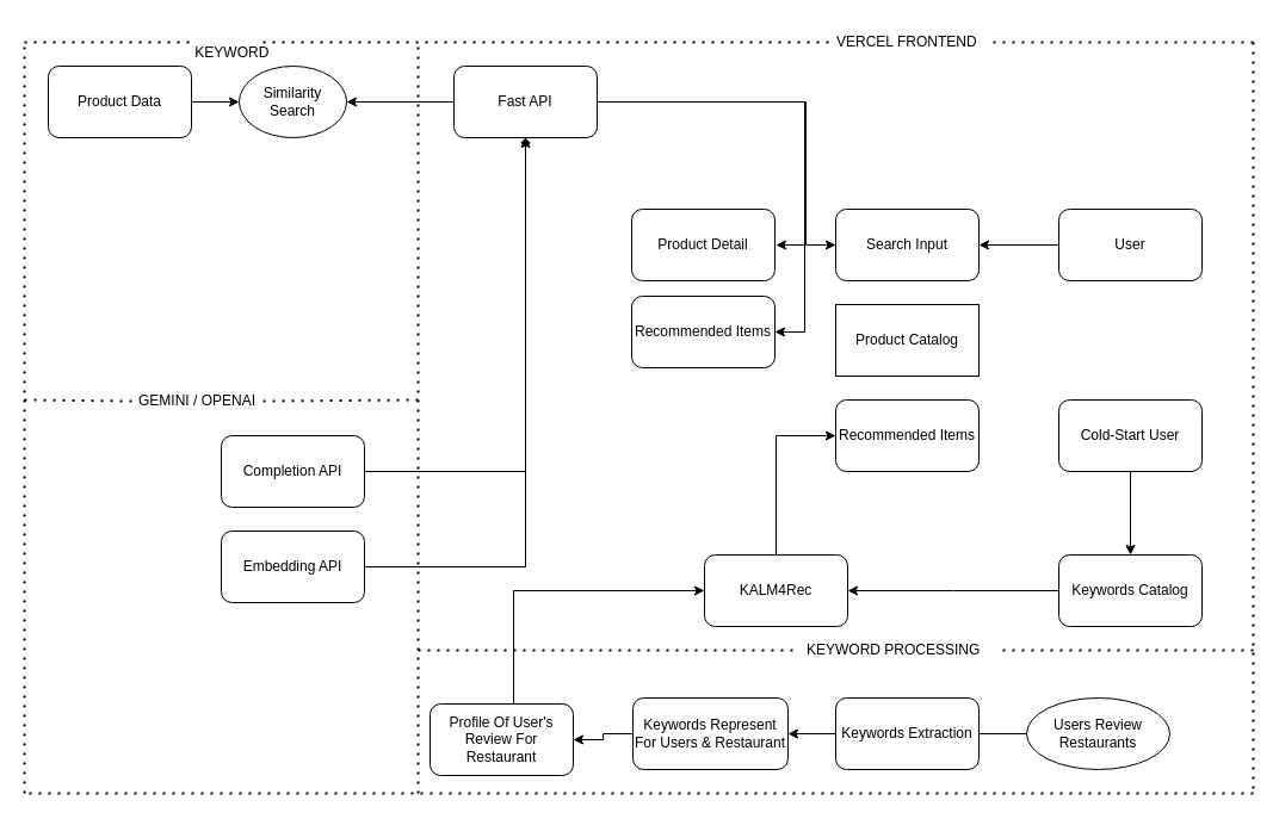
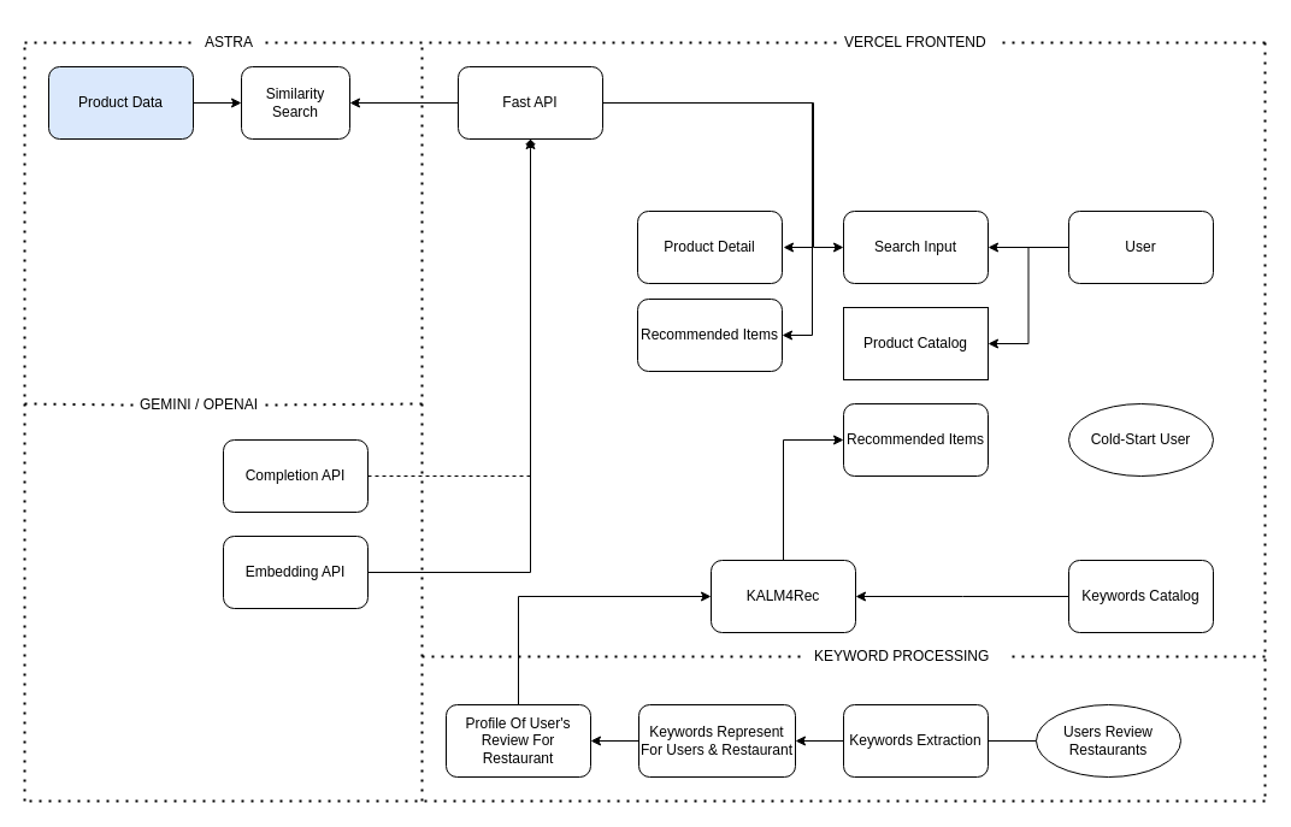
  <mxCell id="0" />
  <mxCell id="1" parent="0" />
  <mxCell id="2" value="" style="edgeStyle=orthogonalEdgeStyle;rounded=0;orthogonalLoop=1;jettySize=auto;html=1;" edge="1" parent="1" source="4" target="19"><mxGeometry relative="1" as="geometry" /></mxCell>
+ <mxCell id="3" style="edgeStyle=orthogonalEdgeStyle;rounded=0;orthogonalLoop=1;jettySize=auto;html=1;entryX=1;entryY=0.5;entryDx=0;entryDy=0;" edge="1" parent="1" source="4" target="20"><mxGeometry relative="1" as="geometry" /></mxCell>
  <mxCell id="4" value="User" style="rounded=1;whiteSpace=wrap;html=1;" vertex="1" parent="1"><mxGeometry x="887" y="175" width="120" height="60" as="geometry" /></mxCell>
- <mxCell id="5" style="edgeStyle=orthogonalEdgeStyle;rounded=0;orthogonalLoop=1;jettySize=auto;html=1;" edge="1" parent="1" source="6" target="8"><mxGeometry relative="1" as="geometry" /></mxCell>
- <mxCell id="6" value="Cold-Start User" style="rounded=1;whiteSpace=wrap;html=1;" vertex="1" parent="1"><mxGeometry x="887" y="335" width="120" height="60" as="geometry" /></mxCell>
+ <mxCell id="6" value="Cold-Start User" style="ellipse;whiteSpace=wrap;html=1;" vertex="1" parent="1"><mxGeometry x="887" y="335" width="120" height="60" as="geometry" /></mxCell>
  <mxCell id="7" style="edgeStyle=orthogonalEdgeStyle;rounded=0;orthogonalLoop=1;jettySize=auto;html=1;" edge="1" parent="1" source="8"><mxGeometry relative="1" as="geometry"><mxPoint x="710" y="495" as="targetPoint" /></mxGeometry></mxCell>
  <mxCell id="8" value="Keywords Catalog" style="rounded=1;whiteSpace=wrap;html=1;" vertex="1" parent="1"><mxGeometry x="887" y="465" width="120" height="60" as="geometry" /></mxCell>
  <mxCell id="9" style="edgeStyle=orthogonalEdgeStyle;rounded=0;orthogonalLoop=1;jettySize=auto;html=1;entryX=0;entryY=0.5;entryDx=0;entryDy=0;" edge="1" parent="1" source="10" target="21"><mxGeometry relative="1" as="geometry" /></mxCell>
  <mxCell id="10" value="KALM4Rec" style="rounded=1;whiteSpace=wrap;html=1;" vertex="1" parent="1"><mxGeometry x="590" y="465" width="120" height="60" as="geometry" /></mxCell>
  <mxCell id="11" style="edgeStyle=orthogonalEdgeStyle;rounded=0;orthogonalLoop=1;jettySize=auto;html=1;" edge="1" parent="1" source="12"><mxGeometry relative="1" as="geometry"><mxPoint x="780" y="615" as="targetPoint" /></mxGeometry></mxCell>
  <mxCell id="12" value="Users Review Restaurants" style="ellipse;whiteSpace=wrap;html=1;" vertex="1" parent="1"><mxGeometry x="860" y="585" width="120" height="60" as="geometry" /></mxCell>
  <mxCell id="13" style="edgeStyle=orthogonalEdgeStyle;rounded=0;orthogonalLoop=1;jettySize=auto;html=1;" edge="1" parent="1" source="14" target="16"><mxGeometry relative="1" as="geometry"><mxPoint x="580" y="615" as="targetPoint" /></mxGeometry></mxCell>
  <mxCell id="14" value="Keywords Extraction" style="rounded=1;whiteSpace=wrap;html=1;" vertex="1" parent="1"><mxGeometry x="700" y="585" width="120" height="60" as="geometry" /></mxCell>
  <mxCell id="15" style="edgeStyle=orthogonalEdgeStyle;rounded=0;orthogonalLoop=1;jettySize=auto;html=1;" edge="1" parent="1" source="16" target="18"><mxGeometry relative="1" as="geometry"><mxPoint x="450" y="615" as="targetPoint" /></mxGeometry></mxCell>
  <mxCell id="16" value="Keywords Represent For Users &amp;amp; Restaurant" style="rounded=1;whiteSpace=wrap;html=1;" vertex="1" parent="1"><mxGeometry x="530" y="585" width="130" height="60" as="geometry" /></mxCell>
  <mxCell id="17" style="edgeStyle=orthogonalEdgeStyle;rounded=0;orthogonalLoop=1;jettySize=auto;html=1;entryX=0;entryY=0.5;entryDx=0;entryDy=0;" edge="1" parent="1" source="18" target="10"><mxGeometry relative="1" as="geometry"><Array as="points"><mxPoint x="430" y="495" /></Array></mxGeometry></mxCell>
- <mxCell id="18" value="Profile Of User's Review For Restaurant" style="rounded=1;whiteSpace=wrap;html=1;" vertex="1" parent="1"><mxGeometry x="360" y="590" width="120" height="60" as="geometry" /></mxCell>
+ <mxCell id="18" value="Profile Of User's Review For Restaurant" style="rounded=1;whiteSpace=wrap;html=1;" vertex="1" parent="1"><mxGeometry x="370" y="585" width="120" height="60" as="geometry" /></mxCell>
  <mxCell id="19" value="Search Input" style="rounded=1;whiteSpace=wrap;html=1;" vertex="1" parent="1"><mxGeometry x="700" y="175" width="120" height="60" as="geometry" /></mxCell>
  <mxCell id="20" value="Product Catalog" style="whiteSpace=wrap;html=1;rounded=0;" vertex="1" parent="1"><mxGeometry x="700" y="255" width="120" height="60" as="geometry" /></mxCell>
  <mxCell id="21" value="Recommended Items" style="rounded=1;whiteSpace=wrap;html=1;" vertex="1" parent="1"><mxGeometry x="700" y="335" width="120" height="60" as="geometry" /></mxCell>
  <mxCell id="22" value="Recommended Items" style="rounded=1;whiteSpace=wrap;html=1;" vertex="1" parent="1"><mxGeometry x="529" y="248" width="120" height="60" as="geometry" /></mxCell>
  <mxCell id="23" value="Product Detail" style="rounded=1;whiteSpace=wrap;html=1;" vertex="1" parent="1"><mxGeometry x="529" y="175" width="120" height="60" as="geometry" /></mxCell>
  <mxCell id="24" style="edgeStyle=orthogonalEdgeStyle;rounded=0;orthogonalLoop=1;jettySize=auto;html=1;" edge="1" parent="1" target="19"><mxGeometry relative="1" as="geometry"><mxPoint x="495" y="85" as="sourcePoint" /><mxPoint x="695" y="205" as="targetPoint" /><Array as="points"><mxPoint x="675" y="85" /><mxPoint x="675" y="205" /></Array></mxGeometry></mxCell>
  <mxCell id="25" style="edgeStyle=orthogonalEdgeStyle;rounded=0;orthogonalLoop=1;jettySize=auto;html=1;" edge="1" parent="1"><mxGeometry relative="1" as="geometry"><mxPoint x="494" y="85" as="sourcePoint" /><mxPoint x="650" y="205" as="targetPoint" /><Array as="points"><mxPoint x="674" y="85" /><mxPoint x="674" y="205" /></Array></mxGeometry></mxCell>
  <mxCell id="26" style="edgeStyle=orthogonalEdgeStyle;rounded=0;orthogonalLoop=1;jettySize=auto;html=1;entryX=1;entryY=0.5;entryDx=0;entryDy=0;" edge="1" parent="1" source="27" target="29"><mxGeometry relative="1" as="geometry" /></mxCell>
  <mxCell id="27" value="Fast API" style="rounded=1;whiteSpace=wrap;html=1;" vertex="1" parent="1"><mxGeometry x="380" y="55" width="120" height="60" as="geometry" /></mxCell>
  <mxCell id="28" style="edgeStyle=orthogonalEdgeStyle;rounded=0;orthogonalLoop=1;jettySize=auto;html=1;" edge="1" parent="1" target="22"><mxGeometry relative="1" as="geometry"><mxPoint x="504" y="85" as="sourcePoint" /><mxPoint x="652.04" y="285.02" as="targetPoint" /><Array as="points"><mxPoint x="674" y="85" /><mxPoint x="674" y="278" /></Array></mxGeometry></mxCell>
- <mxCell id="29" value="Similarity Search" style="ellipse;whiteSpace=wrap;html=1;" vertex="1" parent="1"><mxGeometry x="200" y="55" width="90" height="60" as="geometry" /></mxCell>
+ <mxCell id="29" value="Similarity Search" style="rounded=1;whiteSpace=wrap;html=1;" vertex="1" parent="1"><mxGeometry x="200" y="55" width="90" height="60" as="geometry" /></mxCell>
  <mxCell id="30" style="edgeStyle=orthogonalEdgeStyle;rounded=0;orthogonalLoop=1;jettySize=auto;html=1;entryX=0;entryY=0.5;entryDx=0;entryDy=0;" edge="1" parent="1" source="31" target="29"><mxGeometry relative="1" as="geometry" /></mxCell>
- <mxCell id="31" value="Product Data" style="rounded=1;whiteSpace=wrap;html=1;" vertex="1" parent="1"><mxGeometry x="40" y="55" width="120" height="60" as="geometry" /></mxCell>
- <mxCell id="32" style="edgeStyle=orthogonalEdgeStyle;rounded=0;orthogonalLoop=1;jettySize=auto;html=1;entryX=0.5;entryY=1;entryDx=0;entryDy=0;" edge="1" parent="1" source="33" target="27"><mxGeometry relative="1" as="geometry" /></mxCell>
+ <mxCell id="31" value="Product Data" style="rounded=1;whiteSpace=wrap;html=1;fillColor=#dae8fc;" vertex="1" parent="1"><mxGeometry x="40" y="55" width="120" height="60" as="geometry" /></mxCell>
+ <mxCell id="32" style="edgeStyle=orthogonalEdgeStyle;rounded=0;orthogonalLoop=1;jettySize=auto;html=1;entryX=0.5;entryY=1;entryDx=0;entryDy=0;dashed=1;" edge="1" parent="1" source="33" target="27"><mxGeometry relative="1" as="geometry" /></mxCell>
  <mxCell id="33" value="Completion API" style="rounded=1;whiteSpace=wrap;html=1;" vertex="1" parent="1"><mxGeometry x="185" y="365" width="120" height="60" as="geometry" /></mxCell>
  <mxCell id="34" style="edgeStyle=orthogonalEdgeStyle;rounded=0;orthogonalLoop=1;jettySize=auto;html=1;entryX=0.5;entryY=1;entryDx=0;entryDy=0;endArrow=diamond;" edge="1" parent="1" source="35" target="27"><mxGeometry relative="1" as="geometry" /></mxCell>
  <mxCell id="35" value="Embedding API" style="rounded=1;whiteSpace=wrap;html=1;" vertex="1" parent="1"><mxGeometry x="185" y="445" width="120" height="60" as="geometry" /></mxCell>
  <mxCell id="36" value="" style="endArrow=none;dashed=1;html=1;dashPattern=1 3;strokeWidth=2;rounded=0;" edge="1" parent="1"><mxGeometry width="50" height="50" relative="1" as="geometry"><mxPoint x="20" y="665" as="sourcePoint" /><mxPoint x="20" y="35" as="targetPoint" /></mxGeometry></mxCell>
  <mxCell id="37" value="" style="endArrow=none;dashed=1;html=1;dashPattern=1 3;strokeWidth=2;rounded=0;" edge="1" parent="1"><mxGeometry width="50" height="50" relative="1" as="geometry"><mxPoint x="1050" y="665" as="sourcePoint" /><mxPoint x="20" y="665" as="targetPoint" /></mxGeometry></mxCell>
  <mxCell id="38" value="" style="endArrow=none;dashed=1;html=1;dashPattern=1 3;strokeWidth=2;rounded=0;" edge="1" parent="1"><mxGeometry width="50" height="50" relative="1" as="geometry"><mxPoint x="1050" y="35" as="sourcePoint" /><mxPoint x="1050" y="665" as="targetPoint" /></mxGeometry></mxCell>
  <mxCell id="39" value="" style="endArrow=none;dashed=1;html=1;dashPattern=1 3;strokeWidth=2;rounded=0;entryX=0;entryY=0.5;entryDx=0;entryDy=0;" edge="1" parent="1" target="46"><mxGeometry width="50" height="50" relative="1" as="geometry"><mxPoint x="220" y="35" as="sourcePoint" /><mxPoint x="670" y="35" as="targetPoint" /></mxGeometry></mxCell>
  <mxCell id="40" value="" style="endArrow=none;dashed=1;html=1;dashPattern=1 3;strokeWidth=2;rounded=0;" edge="1" parent="1"><mxGeometry width="50" height="50" relative="1" as="geometry"><mxPoint x="350" y="665" as="sourcePoint" /><mxPoint x="350" y="545" as="targetPoint" /></mxGeometry></mxCell>
  <mxCell id="41" value="" style="endArrow=none;dashed=1;html=1;dashPattern=1 3;strokeWidth=2;rounded=0;" edge="1" parent="1" source="43"><mxGeometry width="50" height="50" relative="1" as="geometry"><mxPoint x="860" y="545" as="sourcePoint" /><mxPoint x="1050" y="545" as="targetPoint" /></mxGeometry></mxCell>
  <mxCell id="42" value="" style="endArrow=none;dashed=1;html=1;dashPattern=1 3;strokeWidth=2;rounded=0;entryX=0;entryY=0.5;entryDx=0;entryDy=0;" edge="1" parent="1" target="43"><mxGeometry width="50" height="50" relative="1" as="geometry"><mxPoint x="350" y="545" as="sourcePoint" /><mxPoint x="640" y="545" as="targetPoint" /><Array as="points"><mxPoint x="480" y="545" /></Array></mxGeometry></mxCell>
  <mxCell id="43" value="KEYWORD PROCESSING" style="text;strokeColor=none;fillColor=none;align=left;verticalAlign=middle;spacingLeft=4;spacingRight=4;overflow=hidden;points=[[0,0.5],[1,0.5]];portConstraint=eastwest;rotatable=0;whiteSpace=wrap;html=1;" vertex="1" parent="1"><mxGeometry x="670" y="530" width="170" height="30" as="geometry" /></mxCell>
  <mxCell id="44" value="" style="endArrow=none;dashed=1;html=1;dashPattern=1 3;strokeWidth=2;rounded=0;" edge="1" parent="1"><mxGeometry width="50" height="50" relative="1" as="geometry"><mxPoint x="350" y="545" as="sourcePoint" /><mxPoint x="350" y="35" as="targetPoint" /></mxGeometry></mxCell>
  <mxCell id="45" value="" style="endArrow=none;dashed=1;html=1;dashPattern=1 3;strokeWidth=2;rounded=0;" edge="1" parent="1"><mxGeometry width="50" height="50" relative="1" as="geometry"><mxPoint x="1050" y="35" as="sourcePoint" /><mxPoint x="830" y="35" as="targetPoint" /></mxGeometry></mxCell>
  <mxCell id="46" value="VERCEL FRONTEND" style="text;strokeColor=none;fillColor=none;align=left;verticalAlign=middle;spacingLeft=4;spacingRight=4;overflow=hidden;points=[[0,0.5],[1,0.5]];portConstraint=eastwest;rotatable=0;whiteSpace=wrap;html=1;" vertex="1" parent="1"><mxGeometry x="695" y="20" width="130" height="30" as="geometry" /></mxCell>
- <mxCell id="47" value="&amp;nbsp; &amp;nbsp;KEYWORD" style="text;strokeColor=none;fillColor=none;align=left;verticalAlign=middle;spacingLeft=4;spacingRight=4;overflow=hidden;points=[[0,0.5],[1,0.5]];portConstraint=eastwest;rotatable=0;whiteSpace=wrap;html=1;" vertex="1" parent="1"><mxGeometry x="154" y="20" width="80" height="30" as="geometry" /></mxCell>
+ <mxCell id="47" value="&amp;nbsp; &amp;nbsp;ASTRA" style="text;strokeColor=none;fillColor=none;align=left;verticalAlign=middle;spacingLeft=4;spacingRight=4;overflow=hidden;points=[[0,0.5],[1,0.5]];portConstraint=eastwest;rotatable=0;whiteSpace=wrap;html=1;" vertex="1" parent="1"><mxGeometry x="154" y="20" width="80" height="30" as="geometry" /></mxCell>
  <mxCell id="48" value="" style="endArrow=none;dashed=1;html=1;dashPattern=1 3;strokeWidth=2;rounded=0;" edge="1" parent="1"><mxGeometry width="50" height="50" relative="1" as="geometry"><mxPoint x="20" y="35" as="sourcePoint" /><mxPoint x="160" y="35" as="targetPoint" /></mxGeometry></mxCell>
  <mxCell id="49" value="" style="endArrow=none;dashed=1;html=1;dashPattern=1 3;strokeWidth=2;rounded=0;exitX=1;exitY=0.5;exitDx=0;exitDy=0;" edge="1" parent="1" source="51"><mxGeometry width="50" height="50" relative="1" as="geometry"><mxPoint x="260" y="335" as="sourcePoint" /><mxPoint x="350" y="335" as="targetPoint" /></mxGeometry></mxCell>
  <mxCell id="50" value="" style="endArrow=none;dashed=1;html=1;dashPattern=1 3;strokeWidth=2;rounded=0;entryX=0;entryY=0.5;entryDx=0;entryDy=0;" edge="1" parent="1" target="51"><mxGeometry width="50" height="50" relative="1" as="geometry"><mxPoint x="20" y="335" as="sourcePoint" /><mxPoint x="100" y="335" as="targetPoint" /></mxGeometry></mxCell>
  <mxCell id="51" value="GEMINI / OPENAI" style="text;strokeColor=none;fillColor=none;align=left;verticalAlign=middle;spacingLeft=4;spacingRight=4;overflow=hidden;points=[[0,0.5],[1,0.5]];portConstraint=eastwest;rotatable=0;whiteSpace=wrap;html=1;" vertex="1" parent="1"><mxGeometry x="110" y="321" width="110" height="30" as="geometry" /></mxCell>
